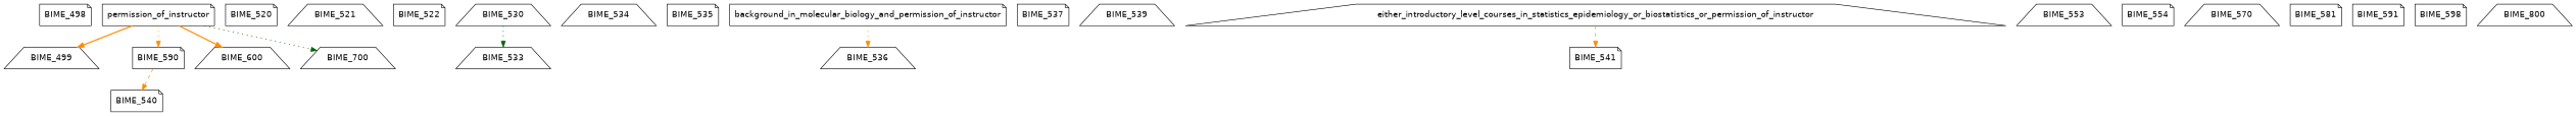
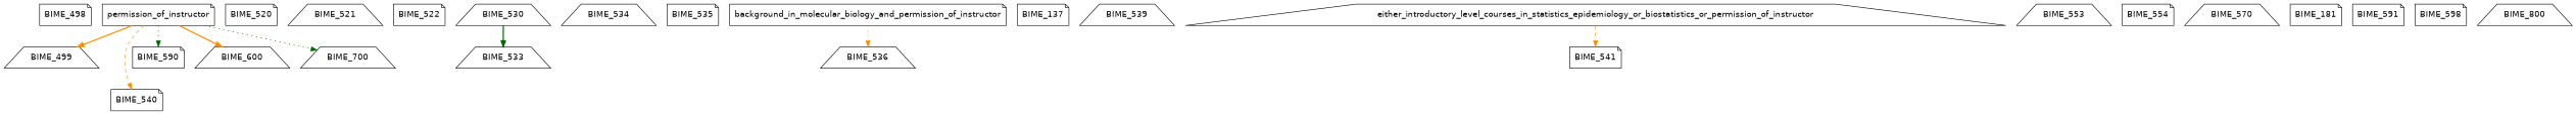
  digraph {
    fontname="DejaVu Sans"
    node [fontname="DejaVu Sans" shape=note]
    edge [color=darkorange fontname="DejaVu Sans" style=bold]
    BIME_498
    BIME_499 [shape=trapezium]
    permission_of_instructor
    BIME_540
    BIME_590
    BIME_600 [shape=trapezium]
    BIME_700 [shape=trapezium]
    BIME_520
    BIME_521 [shape=trapezium]
    BIME_522
    BIME_530 [shape=trapezium]
    BIME_533 [shape=trapezium]
    BIME_534 [shape=trapezium]
    BIME_535
    BIME_536 [shape=trapezium]
    background_in_molecular_biology_and_permission_of_instructor
-   BIME_537
+   BIME_537 [label=BIME_137]
    BIME_539 [shape=trapezium]
    either_introductory_level_courses_in_statistics_epidemiology_or_biostatistics_or_permission_of_instructor [shape=trapezium]
    BIME_541
    n21 [label=BIME_553 shape=trapezium]
    BIME_554
    BIME_570 [shape=trapezium]
-   BIME_581
+   BIME_581 [label=BIME_181]
    BIME_591
    BIME_598
    BIME_800 [shape=trapezium]
    permission_of_instructor -> BIME_499
-   BIME_590 -> BIME_540 [style=dashed]
-   permission_of_instructor -> BIME_590 [style=dotted]
+   permission_of_instructor -> BIME_540 [style=dashed]
+   permission_of_instructor -> BIME_590 [color=darkgreen style=dotted]
    permission_of_instructor -> BIME_600
    permission_of_instructor -> BIME_700 [color=darkgreen style=dotted]
-   BIME_530 -> BIME_533 [color=darkgreen style=dotted]
+   BIME_530 -> BIME_533 [color=darkgreen]
    background_in_molecular_biology_and_permission_of_instructor -> BIME_536 [style=dotted]
    either_introductory_level_courses_in_statistics_epidemiology_or_biostatistics_or_permission_of_instructor -> BIME_541 [style=dashed]
  }
